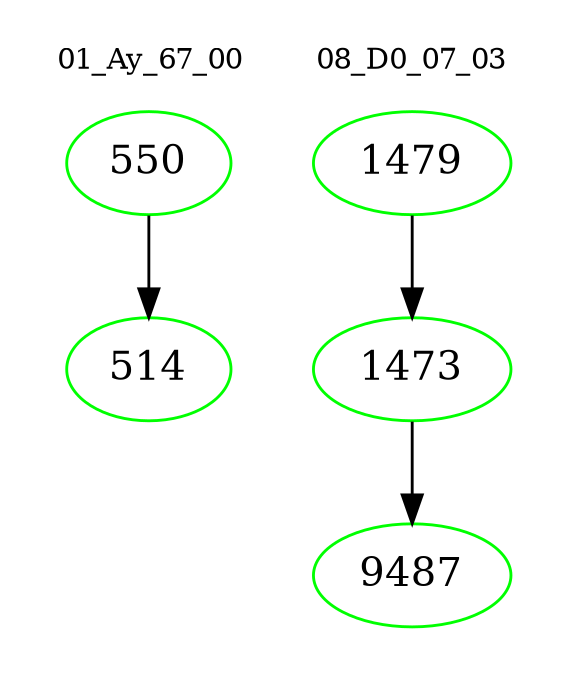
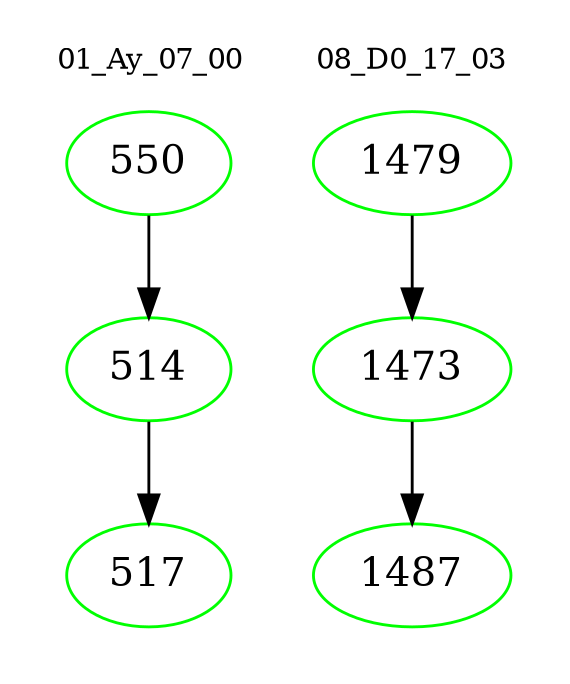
  digraph {
    node [color=green]
    edge [color=black]
    n1 [label=550]
    n2 [label=514]
+   n3 [label=517]
    n4 [label=1479]
    n5 [label=1473]
-   n6 [label=9487]
+   n6 [label=1487]
    subgraph cluster_1 {
      color=white
      fontsize=10
-     label="01_Ay_67_00"
+     label="01_Ay_07_00"
      n1
      n2
+     n3
    }
    subgraph cluster_2 {
      color=white
      fontsize=10
-     label="08_D0_07_03"
+     label="08_D0_17_03"
      n4
      n5
      n6
    }
    n1 -> n2
+   n2 -> n3
    n4 -> n5
    n5 -> n6
  }
